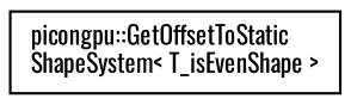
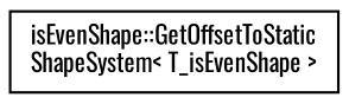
  digraph {
    rankdir=LR
    fontname=Oswald
-   n1 [color=black fillcolor=white fontname=Oswald fontsize=10 height=0.2 label="picongpu::GetOffsetToStatic\lShapeSystem\< T_isEvenShape \>" shape=record style=filled width=0.4]
+   n1 [color=black fillcolor=white fontname=Oswald fontsize=10 height=0.2 label="isEvenShape::GetOffsetToStatic\lShapeSystem\< T_isEvenShape \>" shape=record style=filled width=0.4]
  }
